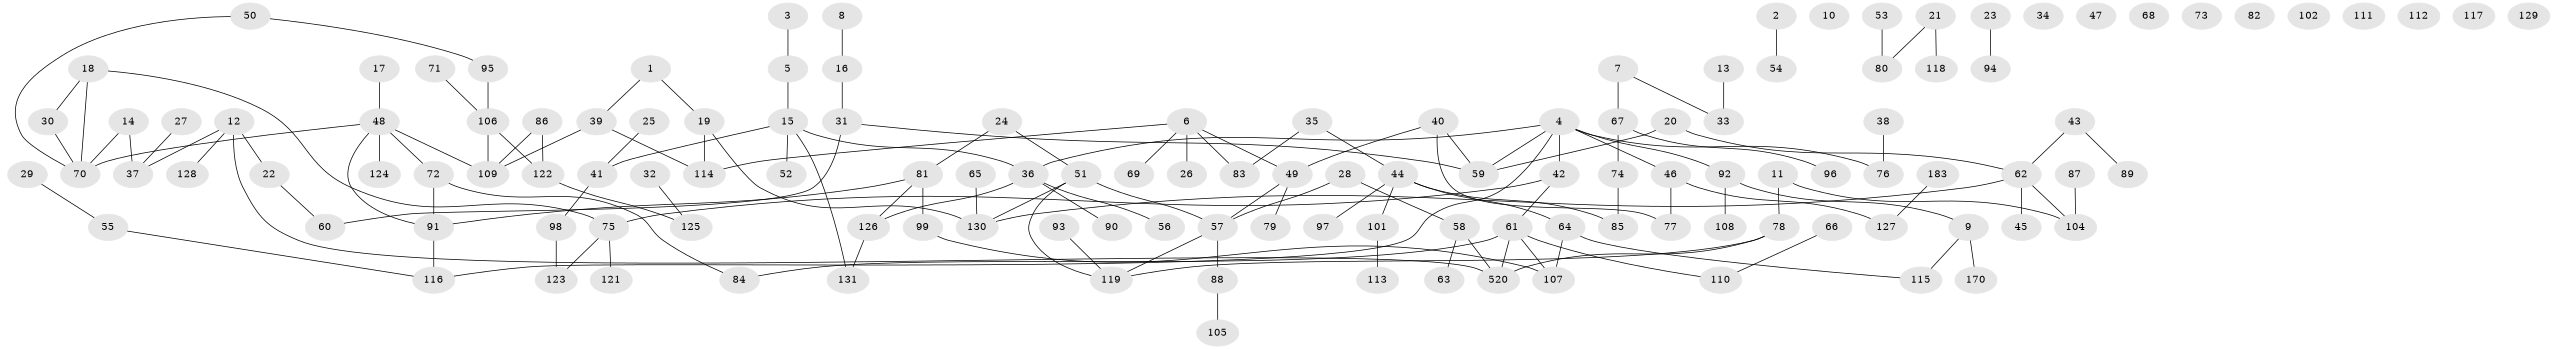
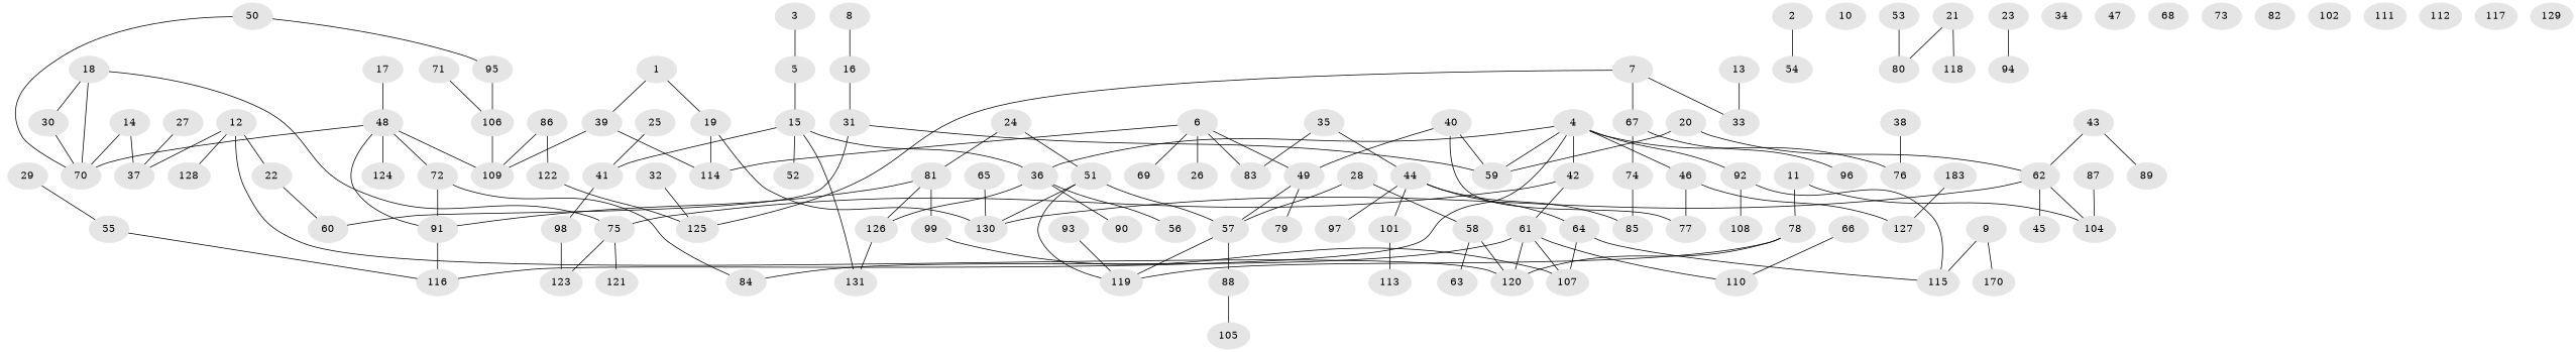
  graph {
    node [color=gray90 style=filled]
    1
    19
    39
    114
    130
    109
    2
    54
    3
    5
    15
    4
    36
    46
    59
    76
    92
    116
    42
    56
    126
    90
    77
    127
    61
-   120 [label=520]
+   120
    84
    107
    110
    115
    108
    41
    52
    131
    6
    26
    49
    69
    83
    57
    79
    7
    33
    67
    125
    74
    96
    8
    16
    31
    n51 [label=170]
    9
    10
    11
    78
    104
    119
    12
    22
    37
    128
    60
    13
    14
    70
    98
    17
    48
    72
    91
    124
    18
    30
    75
    121
    123
    20
    62
    45
    21
    80
    118
    23
    94
    24
    51
    81
    99
    25
    27
    28
    58
    88
    63
    29
    55
    32
    34
    35
    44
    64
    85
    97
    101
    38
    40
    43
    89
    113
    47
    50
    95
    106
    53
    105
    65
    66
    68
    71
    122
    73
    82
    86
    87
    93
    102
    n127 [label=183]
    111
    112
    117
    129
    1 -- 19
    1 -- 39
    19 -- 114
    19 -- 130
    39 -- 114
    39 -- 109
    2 -- 54
    3 -- 5
    5 -- 15
    15 -- 36
    15 -- 41
    15 -- 52
    15 -- 131
    4 -- 36
    4 -- 46
    4 -- 59
    4 -- 76
    4 -- 92
    4 -- 116
    4 -- 42
    36 -- 56
    36 -- 126
    36 -- 90
    46 -- 77
    46 -- 127
-   92 -- 9
+   92 -- 115
    92 -- 108
    42 -- 61
    42 -- 75
    126 -- 131
    61 -- 120
    61 -- 84
    61 -- 107
    61 -- 110
    41 -- 98
    6 -- 114
    6 -- 26
    6 -- 49
    6 -- 69
    6 -- 83
    49 -- 57
    49 -- 79
    57 -- 119
    57 -- 88
    7 -- 33
    7 -- 67
+   7 -- 125
    67 -- 74
    67 -- 96
    74 -- 85
    8 -- 16
    16 -- 31
    31 -- 59
    31 -- 60
    9 -- 115
    9 -- n51
    11 -- 78
    11 -- 104
    78 -- 120
    78 -- 119
    12 -- 120
    12 -- 22
    12 -- 37
    12 -- 128
    22 -- 60
    13 -- 33
    14 -- 37
    14 -- 70
    98 -- 123
    17 -- 48
    48 -- 109
    48 -- 70
    48 -- 72
    48 -- 91
    48 -- 124
    72 -- 84
    72 -- 91
    91 -- 116
    18 -- 70
    18 -- 30
    18 -- 75
    30 -- 70
    75 -- 121
    75 -- 123
    20 -- 59
    20 -- 62
    62 -- 130
    62 -- 104
    62 -- 45
    21 -- 80
    21 -- 118
    23 -- 94
    24 -- 51
    24 -- 81
    51 -- 130
    51 -- 57
    51 -- 119
    81 -- 126
    81 -- 91
    81 -- 99
    99 -- 107
    25 -- 41
    27 -- 37
    28 -- 57
    28 -- 58
    58 -- 120
    58 -- 63
    88 -- 105
    29 -- 55
    55 -- 116
    32 -- 125
    35 -- 83
    35 -- 44
    44 -- 64
    44 -- 85
    44 -- 97
    44 -- 101
    64 -- 107
    64 -- 115
    101 -- 113
    38 -- 76
    40 -- 59
    40 -- 77
    40 -- 49
    43 -- 62
    43 -- 89
    50 -- 70
    50 -- 95
    95 -- 106
    106 -- 109
-   106 -- 122
    53 -- 80
    65 -- 130
    66 -- 110
    71 -- 106
    122 -- 125
    86 -- 109
    86 -- 122
    87 -- 104
    93 -- 119
    n127 -- 127
  }
